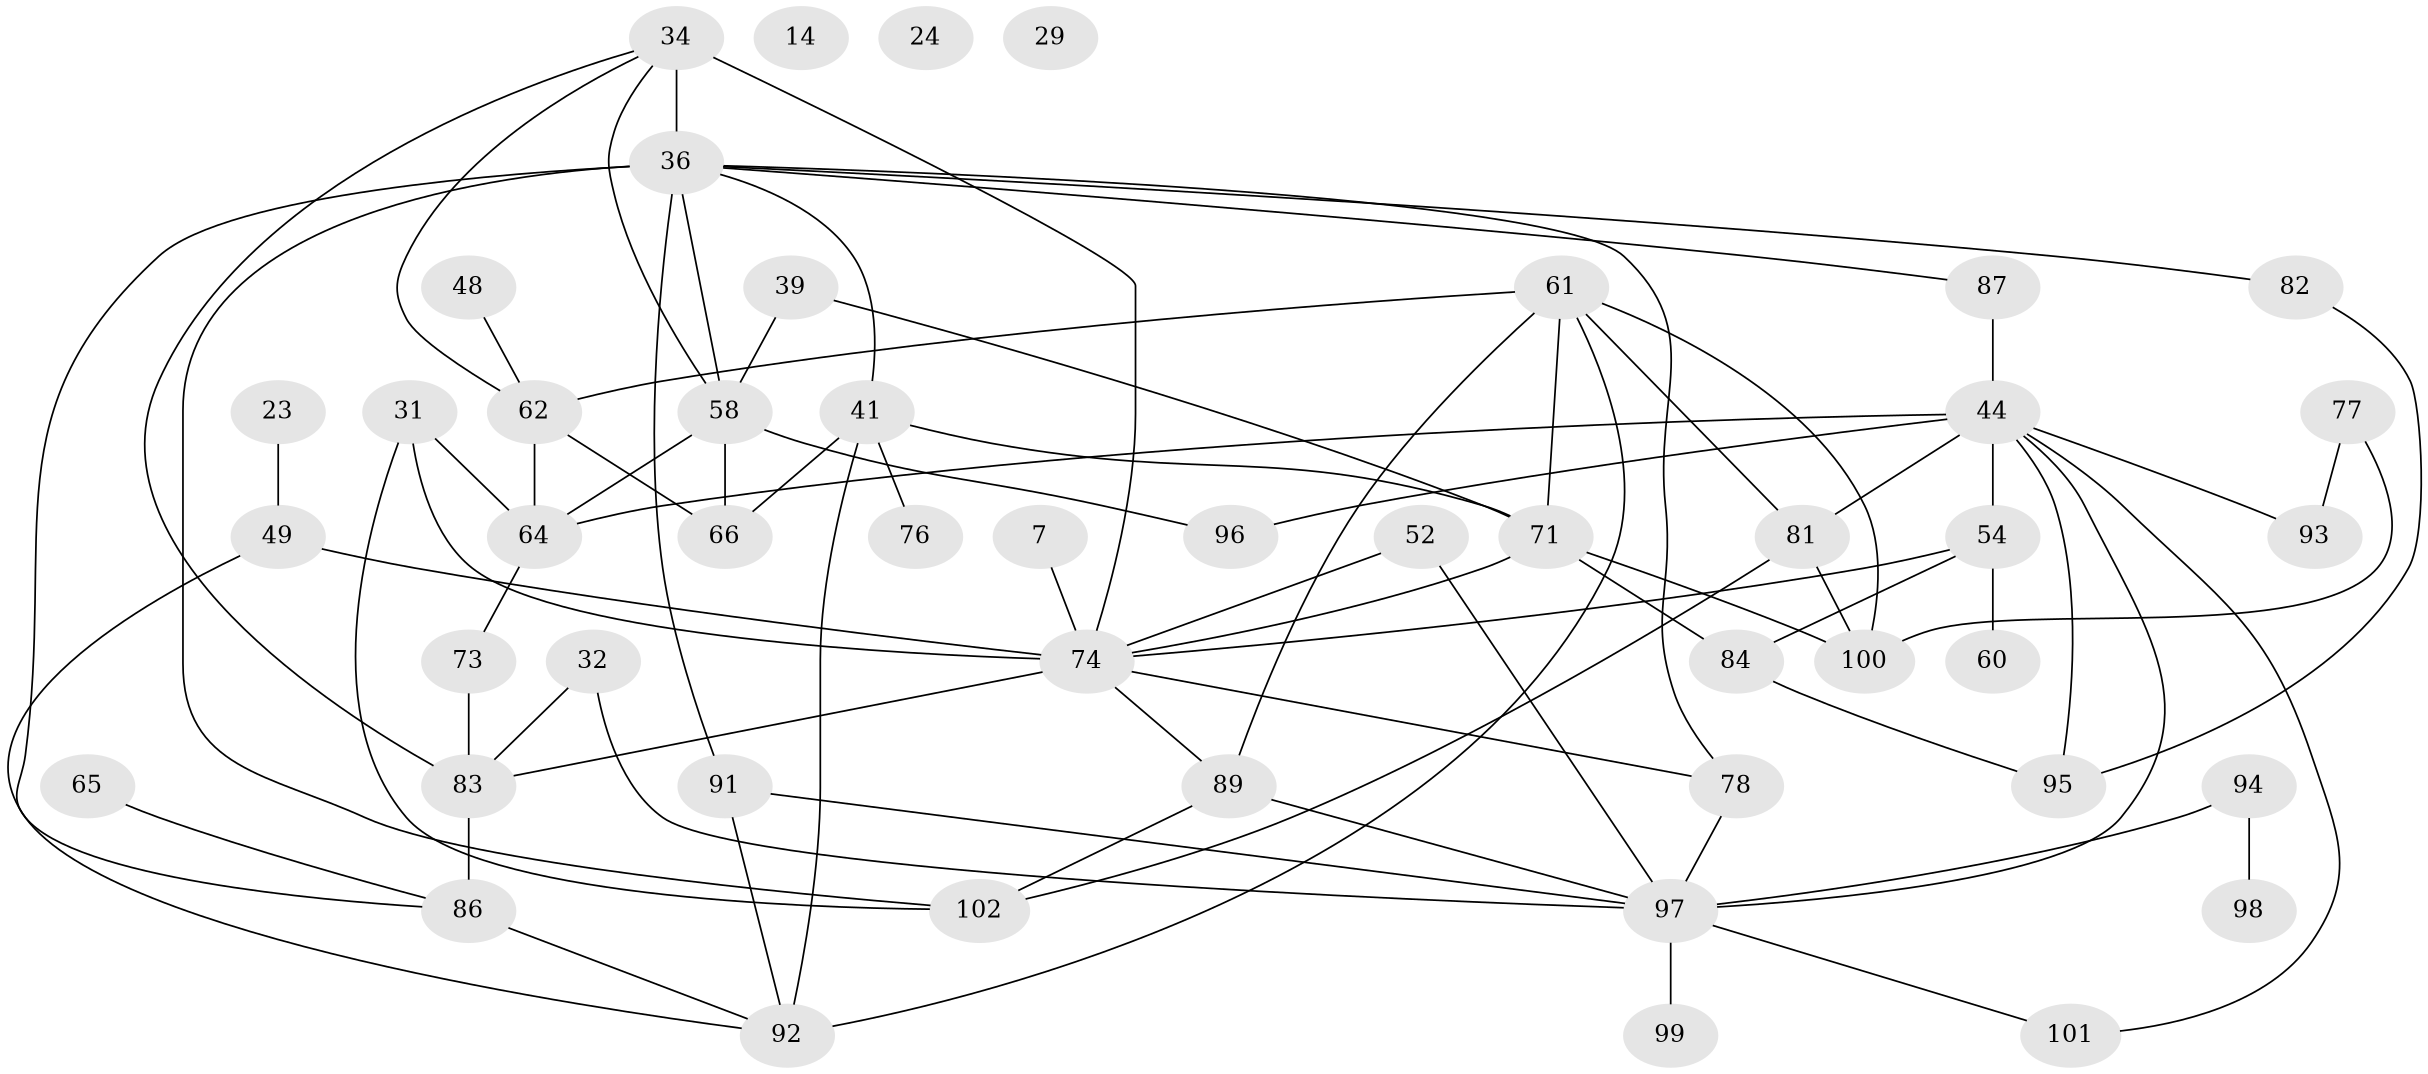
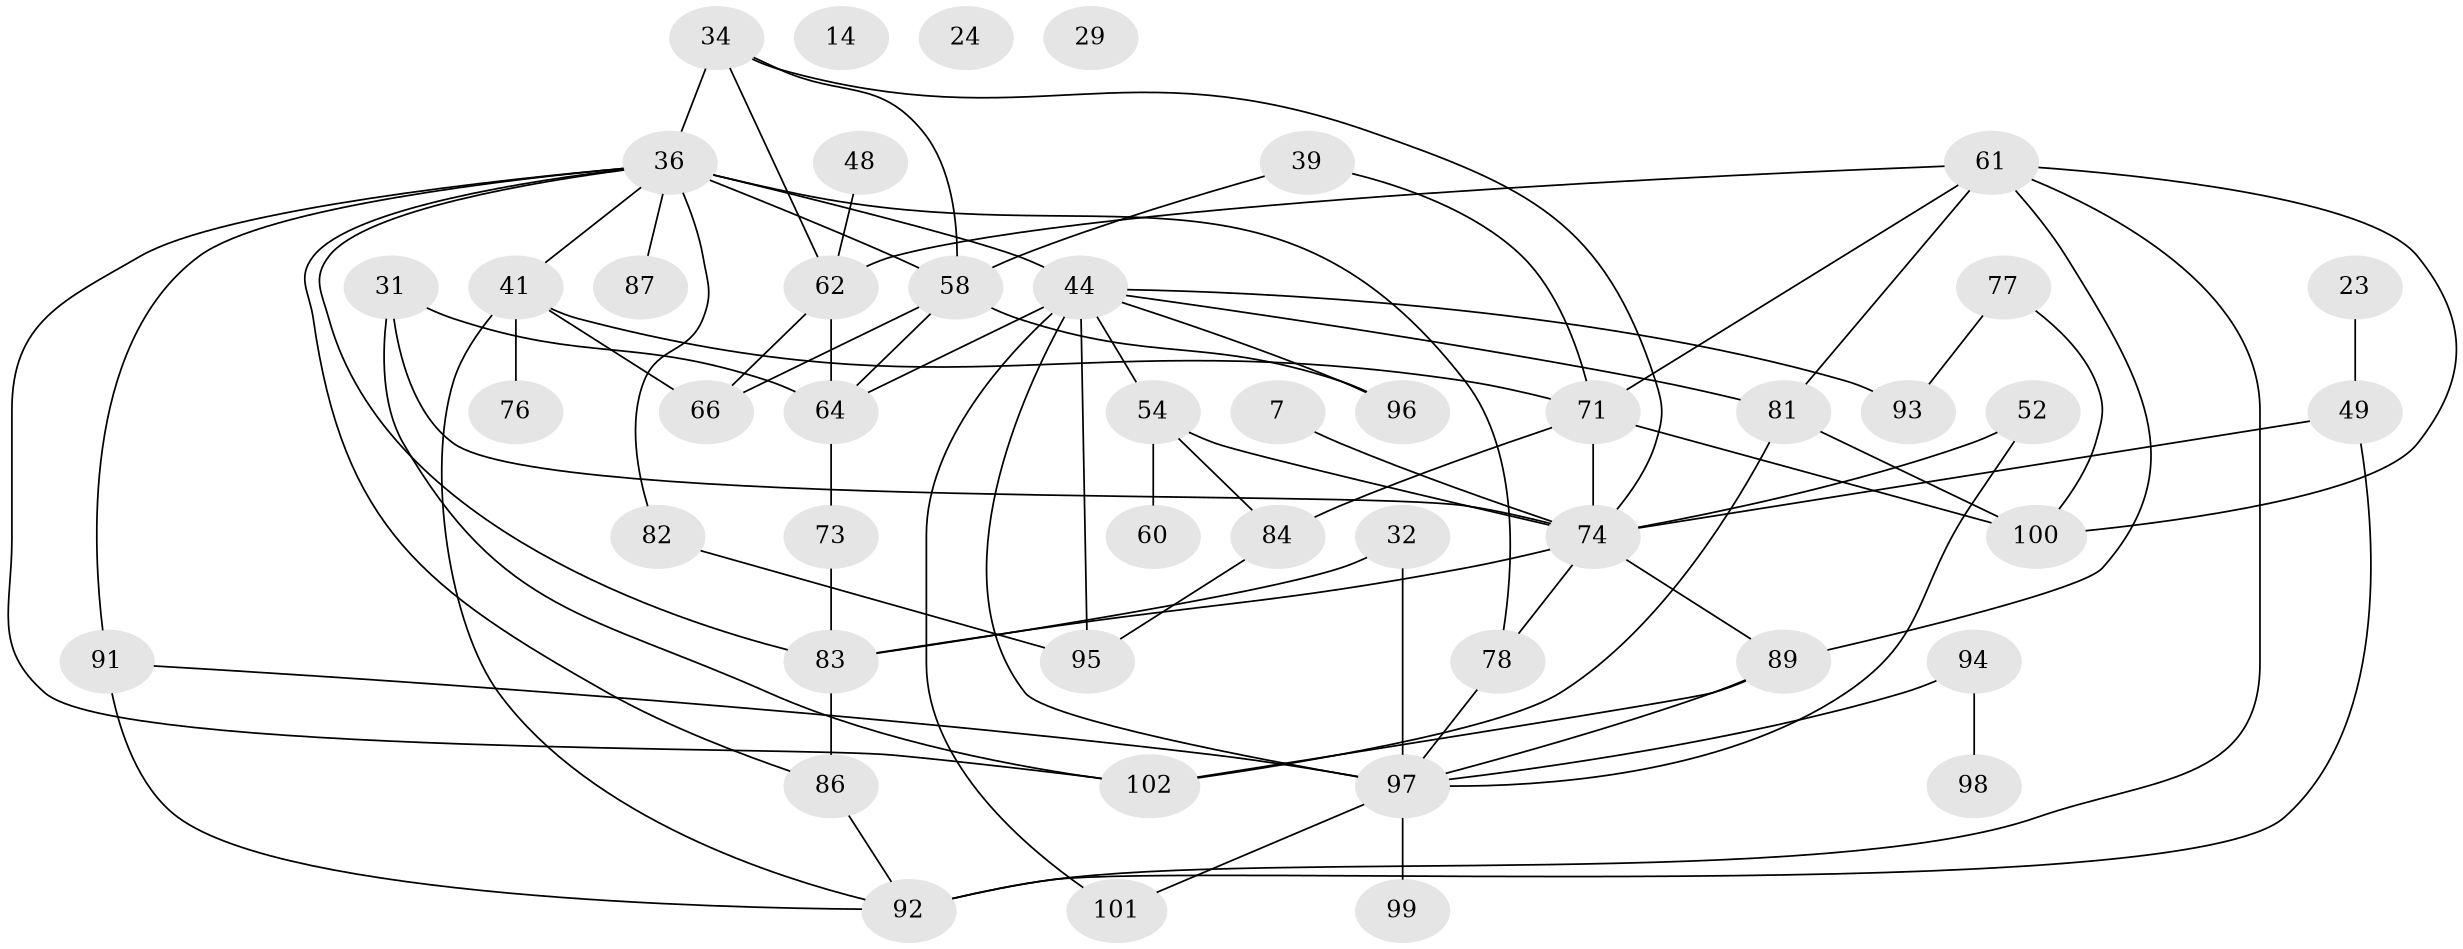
  graph {
    node [color=gray90 style=filled]
    74 [super="+22"]
    83 [super="+18+47+63"]
    78
    89 [super="+88"]
    7
    14
    49 [super="+10+20"]
    92 [super="+40"]
    23
    24
    29
    31 [super="+19"]
    64
    102 [super="+72"]
    73 [super="+43"]
    86
    32
    97 [super="+85+67"]
    101 [super="+56+59"]
    99
    34 [super="+21"]
    36 [super="+1+16+4"]
    58 [super="+17"]
    62 [super="+35"]
    41 [super="+25+38"]
    44 [super="+15+42"]
    82 [super="+37"]
    87
    91
    96 [super="+33"]
    66 [super="+26"]
    71 [super="+3"]
    76
    54 [super="+46"]
    81 [super="+79"]
    93
    95 [super="+27+53"]
    39 [super="+13"]
    84
    100 [super="+90+75"]
    60
    48
    61
    52
-   65
    77
    94
    98
    74 -- 83
    74 -- 78
    74 -- 89
    83 -- 86 [weight=2]
    78 -- 97
    89 -- 102
    89 -- 97
    7 -- 74
    49 -- 74 [weight=2]
    49 -- 92
    23 -- 49
    31 -- 74 [weight=2]
    31 -- 64
    31 -- 102
    64 -- 73
    73 -- 83
    86 -- 92
    32 -- 83
    32 -- 97 [weight=2]
    97 -- 101
    97 -- 99
    34 -- 74
    34 -- 36 [weight=3]
    34 -- 58
    34 -- 62
-   34 -- 83
+   36 -- 83
    36 -- 78 [weight=2]
    36 -- 102 [weight=2]
    36 -- 86
    36 -- 58
    36 -- 41
-   87 -- 44 [weight=2]
+   36 -- 44 [weight=2]
    36 -- 82
    36 -- 87
    36 -- 91
    58 -- 64
    58 -- 96 [weight=2]
    58 -- 66
    62 -- 64 [weight=2]
    62 -- 66
    41 -- 92
    41 -- 66 [weight=2]
    41 -- 71
    41 -- 76
    44 -- 64
    44 -- 97 [weight=2]
    44 -- 101
    44 -- 96 [weight=2]
    44 -- 54 [weight=2]
    44 -- 81
    44 -- 93
    44 -- 95 [weight=2]
    82 -- 95
    91 -- 92
    91 -- 97 [weight=2]
    71 -- 74
    71 -- 84
    71 -- 100
    54 -- 74
    54 -- 84
    54 -- 60
    81 -- 102 [weight=2]
    81 -- 100
    39 -- 58
    39 -- 71
    84 -- 95
    48 -- 62
    61 -- 89
    61 -- 92 [weight=2]
    61 -- 62
    61 -- 71 [weight=2]
    61 -- 81
    61 -- 100
    52 -- 74
    52 -- 97
-   65 -- 86
    77 -- 93
    77 -- 100
    94 -- 97
    94 -- 98
  }
